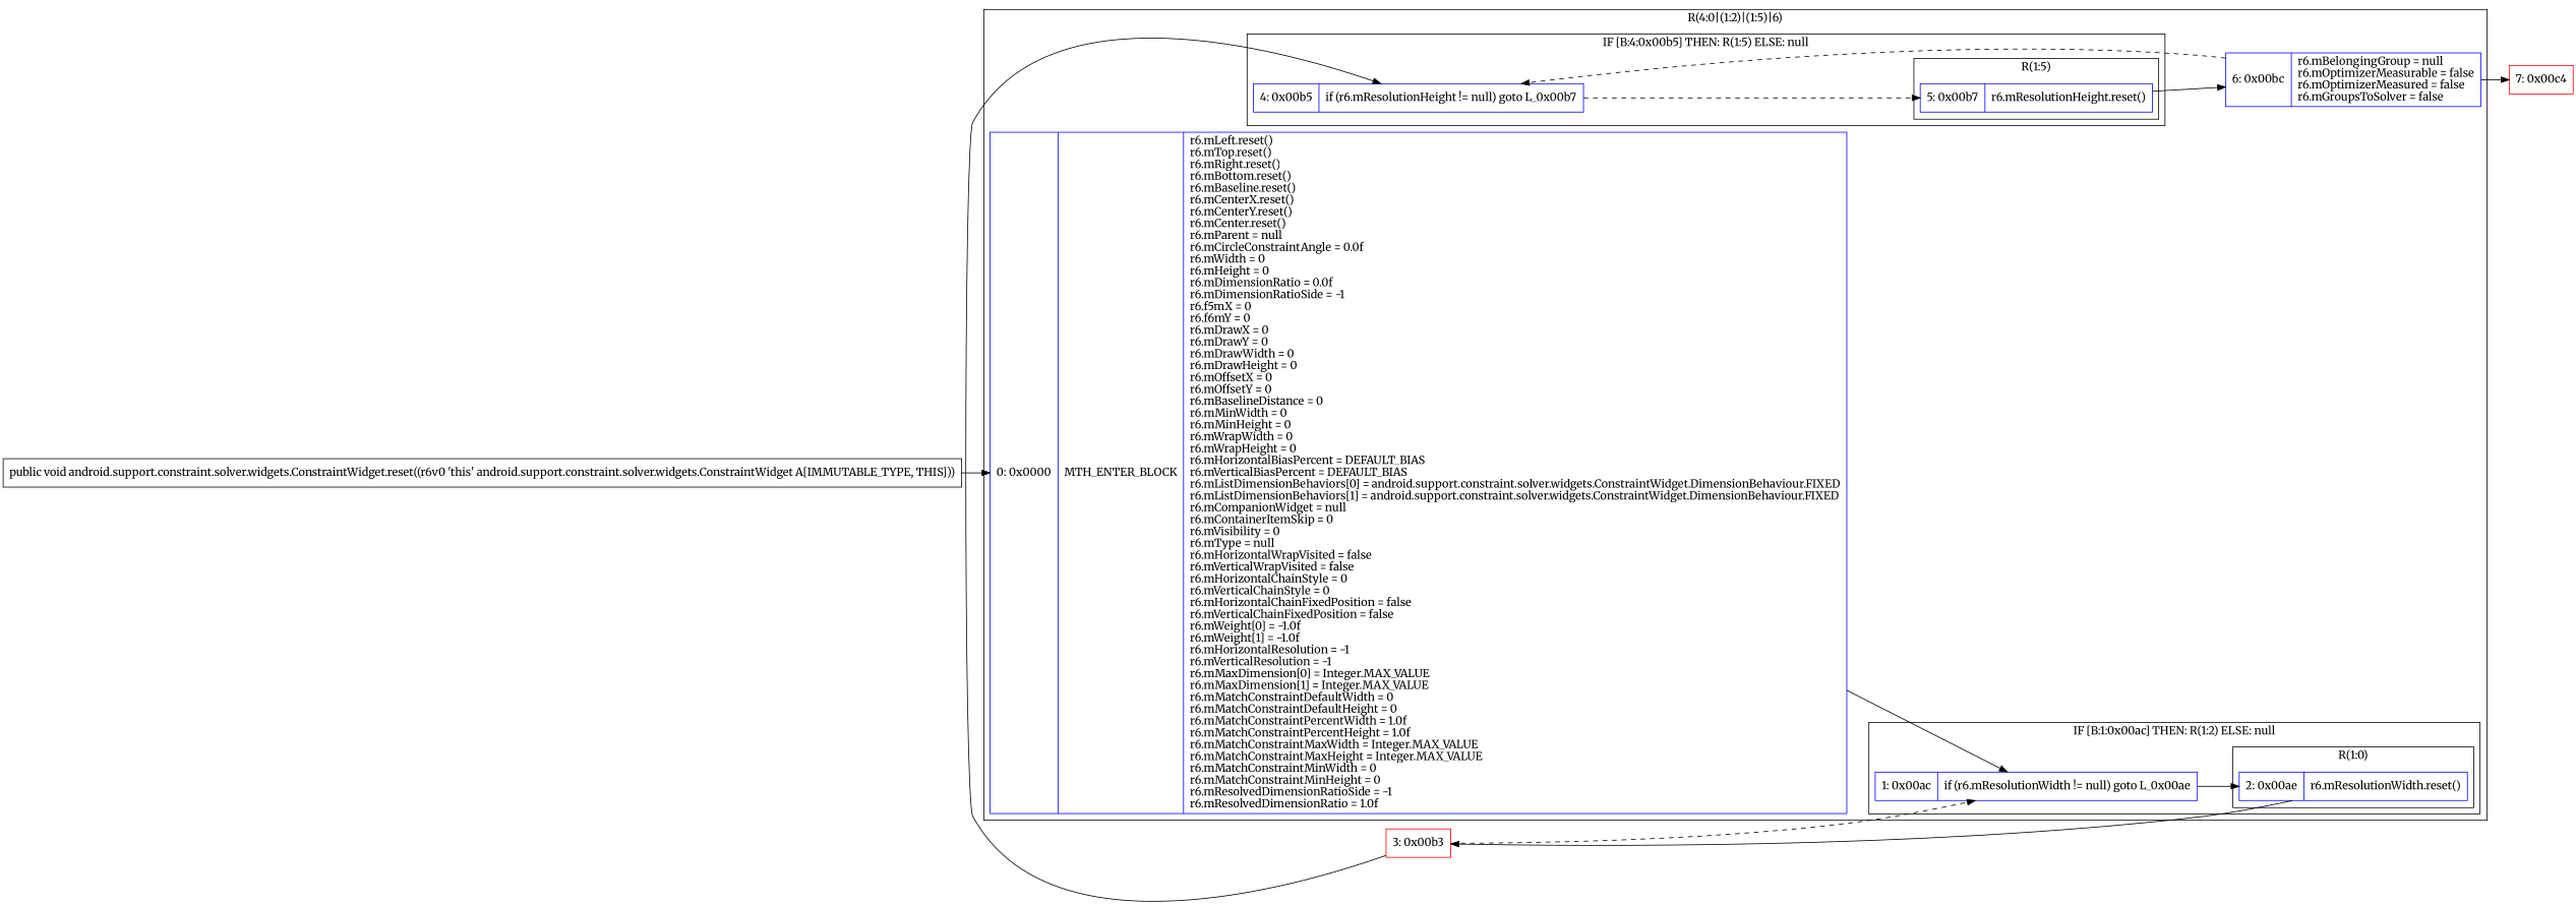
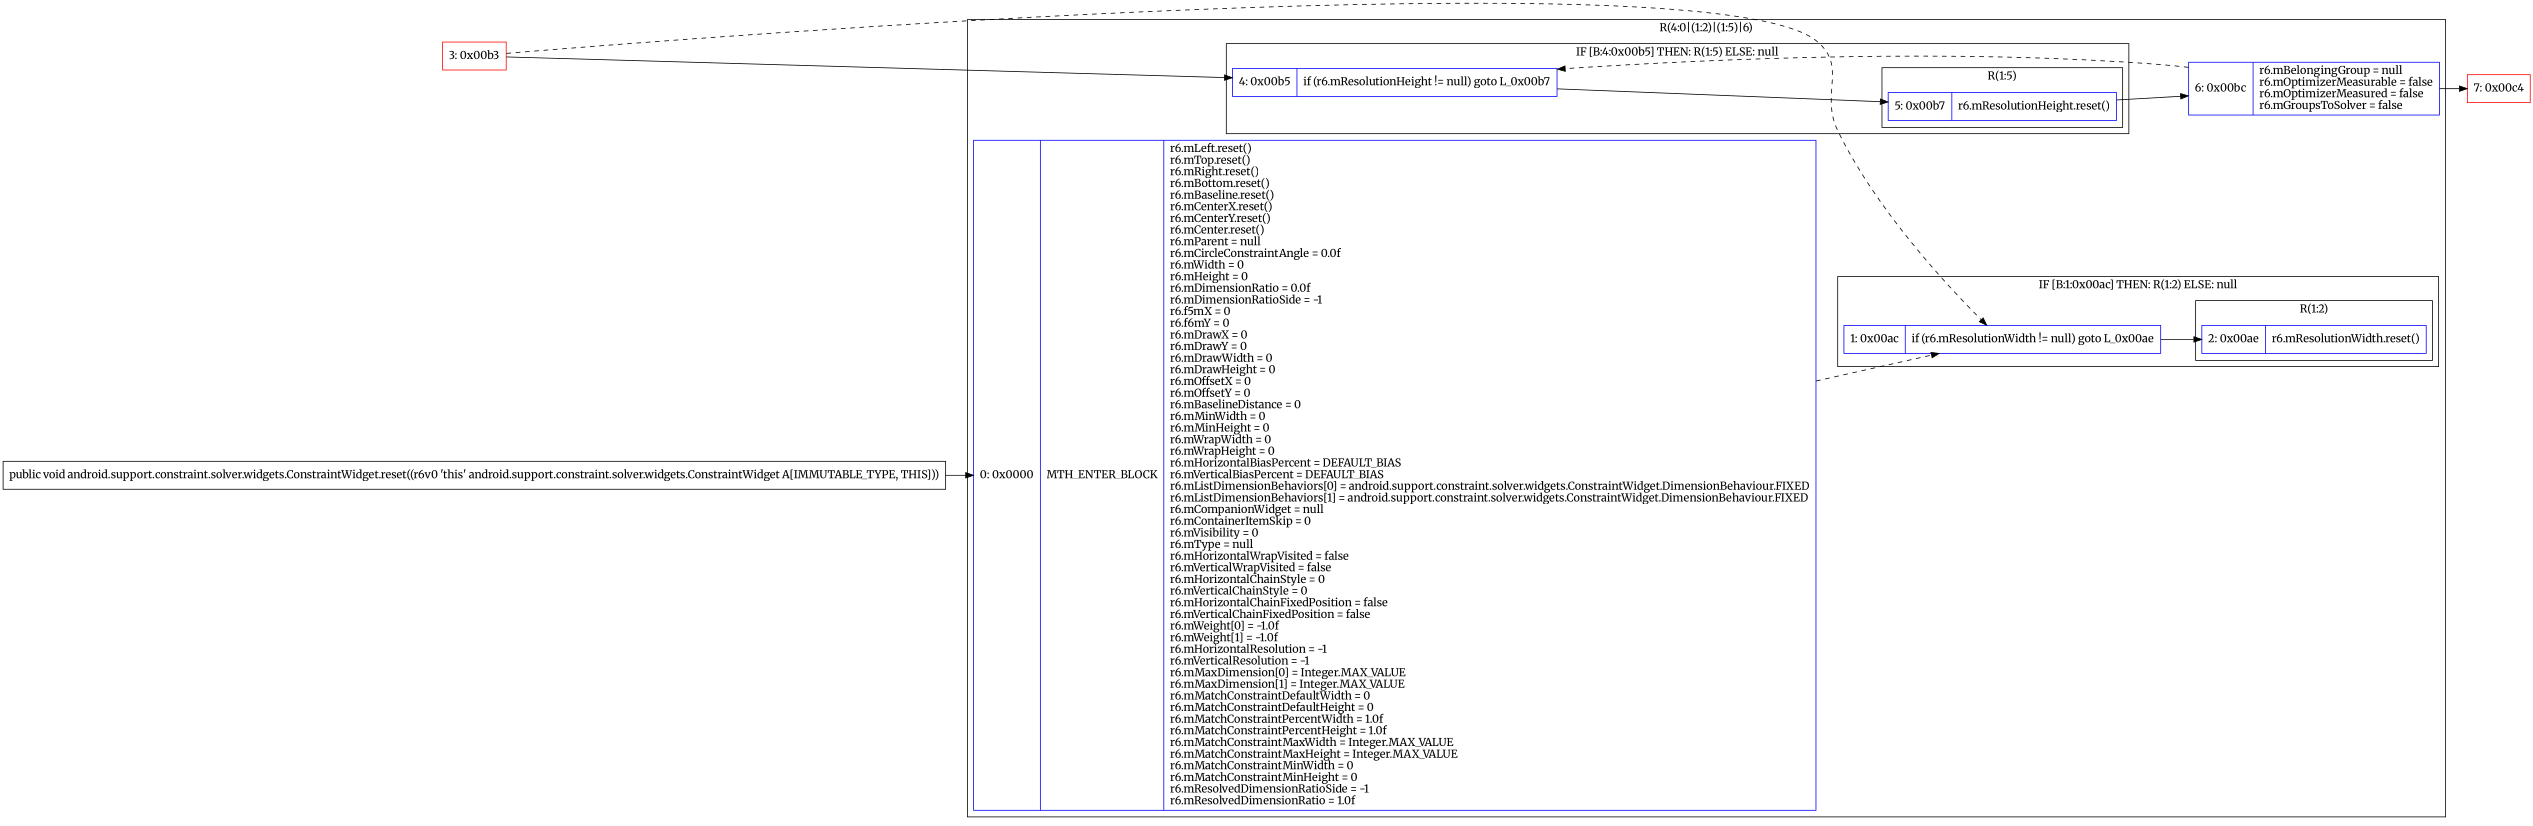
  digraph {
    fontname=Merriweather
    rankdir=LR
    node [color=blue fontname=Merriweather shape=record]
    edge [fontname=Merriweather]
    n1 [label="{2\:\ 0x00ae|r6.mResolutionWidth.reset()\l}"]
    n2 [label="{1\:\ 0x00ac|if (r6.mResolutionWidth != null) goto L_0x00ae\l}"]
    n3 [label="{5\:\ 0x00b7|r6.mResolutionHeight.reset()\l}"]
    n4 [label="{4\:\ 0x00b5|if (r6.mResolutionHeight != null) goto L_0x00b7\l}"]
    n5 [label="{0\:\ 0x0000|MTH_ENTER_BLOCK\l|r6.mLeft.reset()\lr6.mTop.reset()\lr6.mRight.reset()\lr6.mBottom.reset()\lr6.mBaseline.reset()\lr6.mCenterX.reset()\lr6.mCenterY.reset()\lr6.mCenter.reset()\lr6.mParent = null\lr6.mCircleConstraintAngle = 0.0f\lr6.mWidth = 0\lr6.mHeight = 0\lr6.mDimensionRatio = 0.0f\lr6.mDimensionRatioSide = \-1\lr6.f5mX = 0\lr6.f6mY = 0\lr6.mDrawX = 0\lr6.mDrawY = 0\lr6.mDrawWidth = 0\lr6.mDrawHeight = 0\lr6.mOffsetX = 0\lr6.mOffsetY = 0\lr6.mBaselineDistance = 0\lr6.mMinWidth = 0\lr6.mMinHeight = 0\lr6.mWrapWidth = 0\lr6.mWrapHeight = 0\lr6.mHorizontalBiasPercent = DEFAULT_BIAS\lr6.mVerticalBiasPercent = DEFAULT_BIAS\lr6.mListDimensionBehaviors[0] = android.support.constraint.solver.widgets.ConstraintWidget.DimensionBehaviour.FIXED\lr6.mListDimensionBehaviors[1] = android.support.constraint.solver.widgets.ConstraintWidget.DimensionBehaviour.FIXED\lr6.mCompanionWidget = null\lr6.mContainerItemSkip = 0\lr6.mVisibility = 0\lr6.mType = null\lr6.mHorizontalWrapVisited = false\lr6.mVerticalWrapVisited = false\lr6.mHorizontalChainStyle = 0\lr6.mVerticalChainStyle = 0\lr6.mHorizontalChainFixedPosition = false\lr6.mVerticalChainFixedPosition = false\lr6.mWeight[0] = \-1.0f\lr6.mWeight[1] = \-1.0f\lr6.mHorizontalResolution = \-1\lr6.mVerticalResolution = \-1\lr6.mMaxDimension[0] = Integer.MAX_VALUE\lr6.mMaxDimension[1] = Integer.MAX_VALUE\lr6.mMatchConstraintDefaultWidth = 0\lr6.mMatchConstraintDefaultHeight = 0\lr6.mMatchConstraintPercentWidth = 1.0f\lr6.mMatchConstraintPercentHeight = 1.0f\lr6.mMatchConstraintMaxWidth = Integer.MAX_VALUE\lr6.mMatchConstraintMaxHeight = Integer.MAX_VALUE\lr6.mMatchConstraintMinWidth = 0\lr6.mMatchConstraintMinHeight = 0\lr6.mResolvedDimensionRatioSide = \-1\lr6.mResolvedDimensionRatio = 1.0f\l}"]
    n6 [label="{6\:\ 0x00bc|r6.mBelongingGroup = null\lr6.mOptimizerMeasurable = false\lr6.mOptimizerMeasured = false\lr6.mGroupsToSolver = false\l}"]
    n7 [color=red label="{3\:\ 0x00b3}"]
    n8 [color=red label="{7\:\ 0x00c4}"]
    n9 [label="{public void android.support.constraint.solver.widgets.ConstraintWidget.reset((r6v0 'this' android.support.constraint.solver.widgets.ConstraintWidget A[IMMUTABLE_TYPE, THIS])) }" color=""]
    subgraph cluster_1 {
      label="R(4:0|(1:2)|(1:5)|6)"
      n5
      n6
      subgraph cluster_2 {
        label="IF [B:1:0x00ac] THEN: R(1:2) ELSE: null"
        n2
        subgraph cluster_3 {
-         label="R(1:0)"
+         label="R(1:2)"
          n1
        }
      }
      subgraph cluster_4 {
        label="IF [B:4:0x00b5] THEN: R(1:5) ELSE: null"
        n4
        subgraph cluster_5 {
          label="R(1:5)"
          n3
        }
      }
    }
-   n1 -> n7
    n2 -> n1
    n3 -> n6
-   n4 -> n3 [style=dashed]
-   n5 -> n2
+   n4 -> n3
+   n5 -> n2 [style=dashed]
    n6 -> n4 [style=dashed]
    n6 -> n8
    n7 -> n2 [style=dashed]
    n7 -> n4
    n9 -> n5
  }
